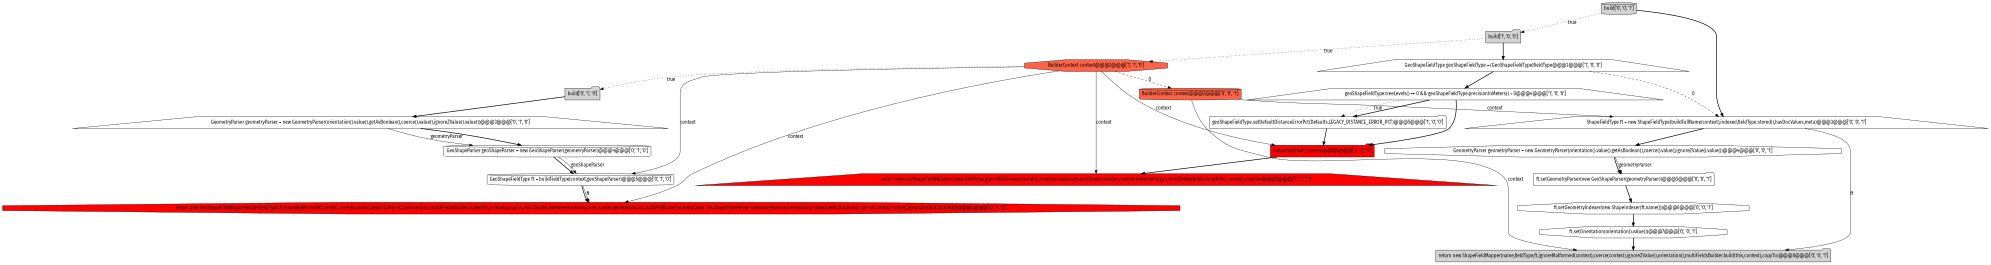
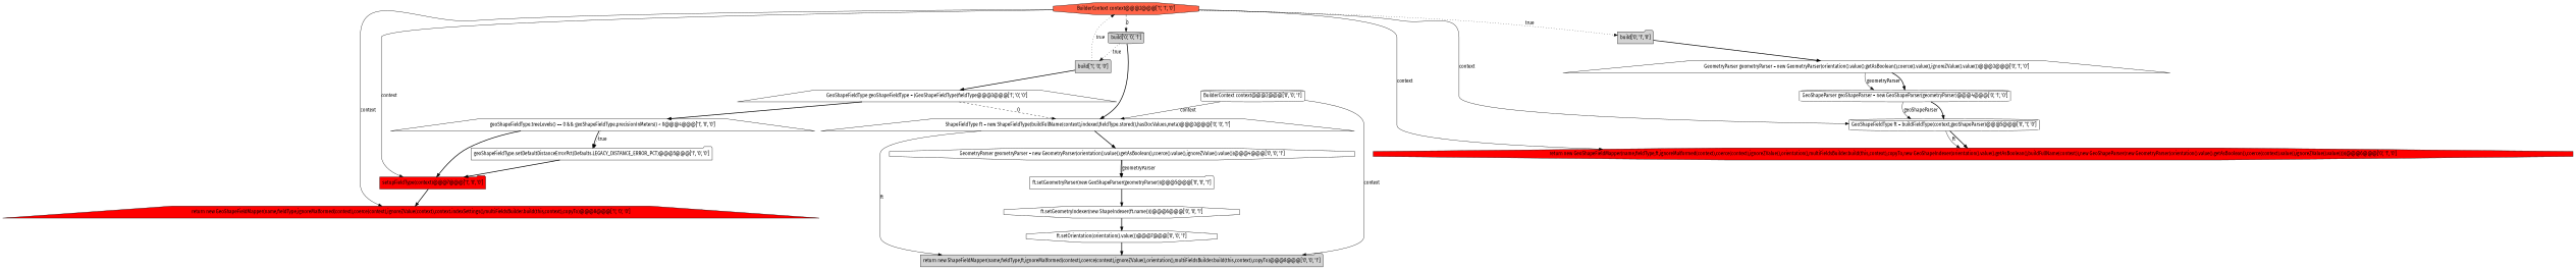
  digraph {
    fontname="Fira Sans"
    node [fillcolor=white fontname="Fira Sans" shape=folder style=filled]
    edge [fontname="Fira Sans" style=bold]
    n1 [fillcolor=red label="return new GeoShapeFieldMapper(name,fieldType,ignoreMalformed(context),coerce(context),ignoreZValue(context),context.indexSettings(),multiFieldsBuilder.build(this,context),copyTo)@@@8@@@['1', '0', '0']" shape=trapezium]
    n2 [fillcolor=lightgray label="build['0', '0', '1']" shape=cylinder]
    n3 [label="ShapeFieldType ft = new ShapeFieldType(buildFullName(context),indexed,fieldType.stored(),hasDocValues,meta)@@@3@@@['0', '0', '1']" shape=trapezium]
    n4 [fillcolor=lightgray label="build['1', '0', '0']"]
    n5 [label="GeometryParser geometryParser = new GeometryParser(orientation().value().getAsBoolean(),coerce().value(),ignoreZValue().value())@@@4@@@['0', '0', '1']" shape=octagon]
    n6 [fillcolor=lightgray label="return new ShapeFieldMapper(name,fieldType,ft,ignoreMalformed(context),coerce(context),ignoreZValue(),orientation(),multiFieldsBuilder.build(this,context),copyTo)@@@8@@@['0', '0', '1']"]
-   n7 [fillcolor=tomato label="BuilderContext context@@@2@@@['0', '0', '1']" shape=cylinder]
+   n7 [label="BuilderContext context@@@2@@@['0', '0', '1']" shape=cylinder]
    n8 [fillcolor=tomato label="BuilderContext context@@@2@@@['1', '1', '0']" shape=octagon]
    n9 [label="GeoShapeFieldType geoShapeFieldType = (GeoShapeFieldType)fieldType@@@3@@@['1', '0', '0']" shape=trapezium]
    n10 [fillcolor=red label="setupFieldType(context)@@@7@@@['1', '0', '0']"]
    n11 [fillcolor=lightgray label="build['0', '1', '0']"]
    n12 [fillcolor=red label="return new GeoShapeFieldMapper(name,fieldType,ft,ignoreMalformed(context),coerce(context),ignoreZValue(),orientation(),multiFieldsBuilder.build(this,context),copyTo,new GeoShapeIndexer(orientation().value().getAsBoolean(),buildFullName(context)),new GeoShapeParser(new GeometryParser(orientation().value().getAsBoolean(),coerce(context).value(),ignoreZValue().value())))@@@6@@@['0', '1', '0']" shape=octagon]
    n13 [label="GeoShapeFieldType ft = buildFieldType(context,geoShapeParser)@@@5@@@['0', '1', '0']" shape=cylinder]
    n14 [label="geoShapeFieldType.treeLevels() == 0 && geoShapeFieldType.precisionInMeters() < 0@@@4@@@['1', '0', '0']" shape=trapezium]
    n15 [label="ft.setGeometryParser(new GeoShapeParser(geometryParser))@@@5@@@['0', '0', '1']"]
    n16 [label="ft.setGeometryIndexer(new ShapeIndexer(ft.name()))@@@6@@@['0', '0', '1']" shape=octagon]
    n17 [label="geoShapeFieldType.setDefaultDistanceErrorPct(Defaults.LEGACY_DISTANCE_ERROR_PCT)@@@5@@@['1', '0', '0']"]
    n18 [label="ft.setOrientation(orientation().value())@@@7@@@['0', '0', '1']" shape=octagon]
    n19 [label="GeometryParser geometryParser = new GeometryParser(orientation().value().getAsBoolean(),coerce().value(),ignoreZValue().value())@@@3@@@['0', '1', '0']" shape=trapezium]
    n20 [label="GeoShapeParser geoShapeParser = new GeoShapeParser(geometryParser)@@@4@@@['0', '1', '0']" shape=cylinder]
    n2 -> n3
    n2 -> n4 [label=true style=dotted]
    n3 -> n5
    n3 -> n6 [label=ft style=solid]
    n4 -> n8 [label=true style=dotted]
    n4 -> n9
    n5 -> n15
    n5 -> n15 [label=geometryParser style=solid]
    n7 -> n3 [label=context style=solid]
    n7 -> n6 [label=context style=solid]
    n8 -> n1 [label=context style=solid]
-   n8 -> n7 [label=0 style=dashed]
+   n8 -> n2 [label=0 style=dashed]
    n8 -> n10 [label=context style=solid]
    n8 -> n11 [label=true style=dotted]
    n8 -> n12 [label=context style=solid]
    n8 -> n13 [label=context style=solid]
    n9 -> n3 [label=0 style=dashed]
    n9 -> n14
    n10 -> n1
    n11 -> n19
    n13 -> n12
    n13 -> n12 [label=ft style=solid]
    n14 -> n10
    n14 -> n17
    n14 -> n17 [label=true style=dotted]
    n15 -> n16
    n16 -> n18
    n17 -> n10
    n18 -> n6
    n19 -> n20 [label=geometryParser style=solid]
    n19 -> n20
    n20 -> n13
    n20 -> n13 [label=geoShapeParser style=solid]
  }
